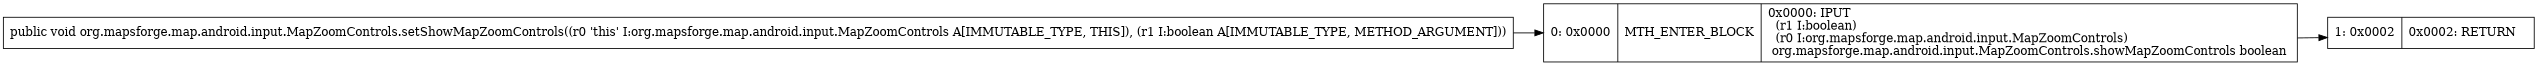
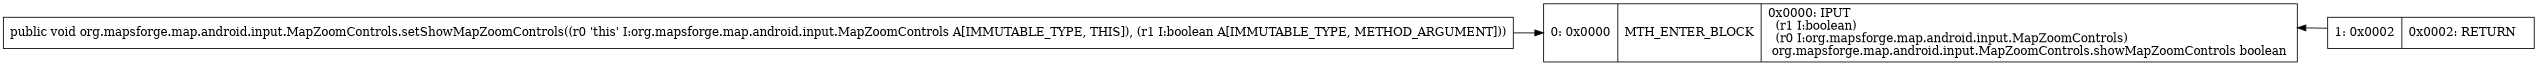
  digraph {
    rankdir=LR
    node [shape=record]
    n1 [label="{0\:\ 0x0000|MTH_ENTER_BLOCK\l|0x0000: IPUT  \l  (r1 I:boolean)\l  (r0 I:org.mapsforge.map.android.input.MapZoomControls)\l org.mapsforge.map.android.input.MapZoomControls.showMapZoomControls boolean \l}"]
    n2 [label="{1\:\ 0x0002|0x0002: RETURN   \l}"]
    n3 [label="{public void org.mapsforge.map.android.input.MapZoomControls.setShowMapZoomControls((r0 'this' I:org.mapsforge.map.android.input.MapZoomControls A[IMMUTABLE_TYPE, THIS]), (r1 I:boolean A[IMMUTABLE_TYPE, METHOD_ARGUMENT])) }"]
-   n1 -> n2
+   n2 -> n1
    n3 -> n1
  }
